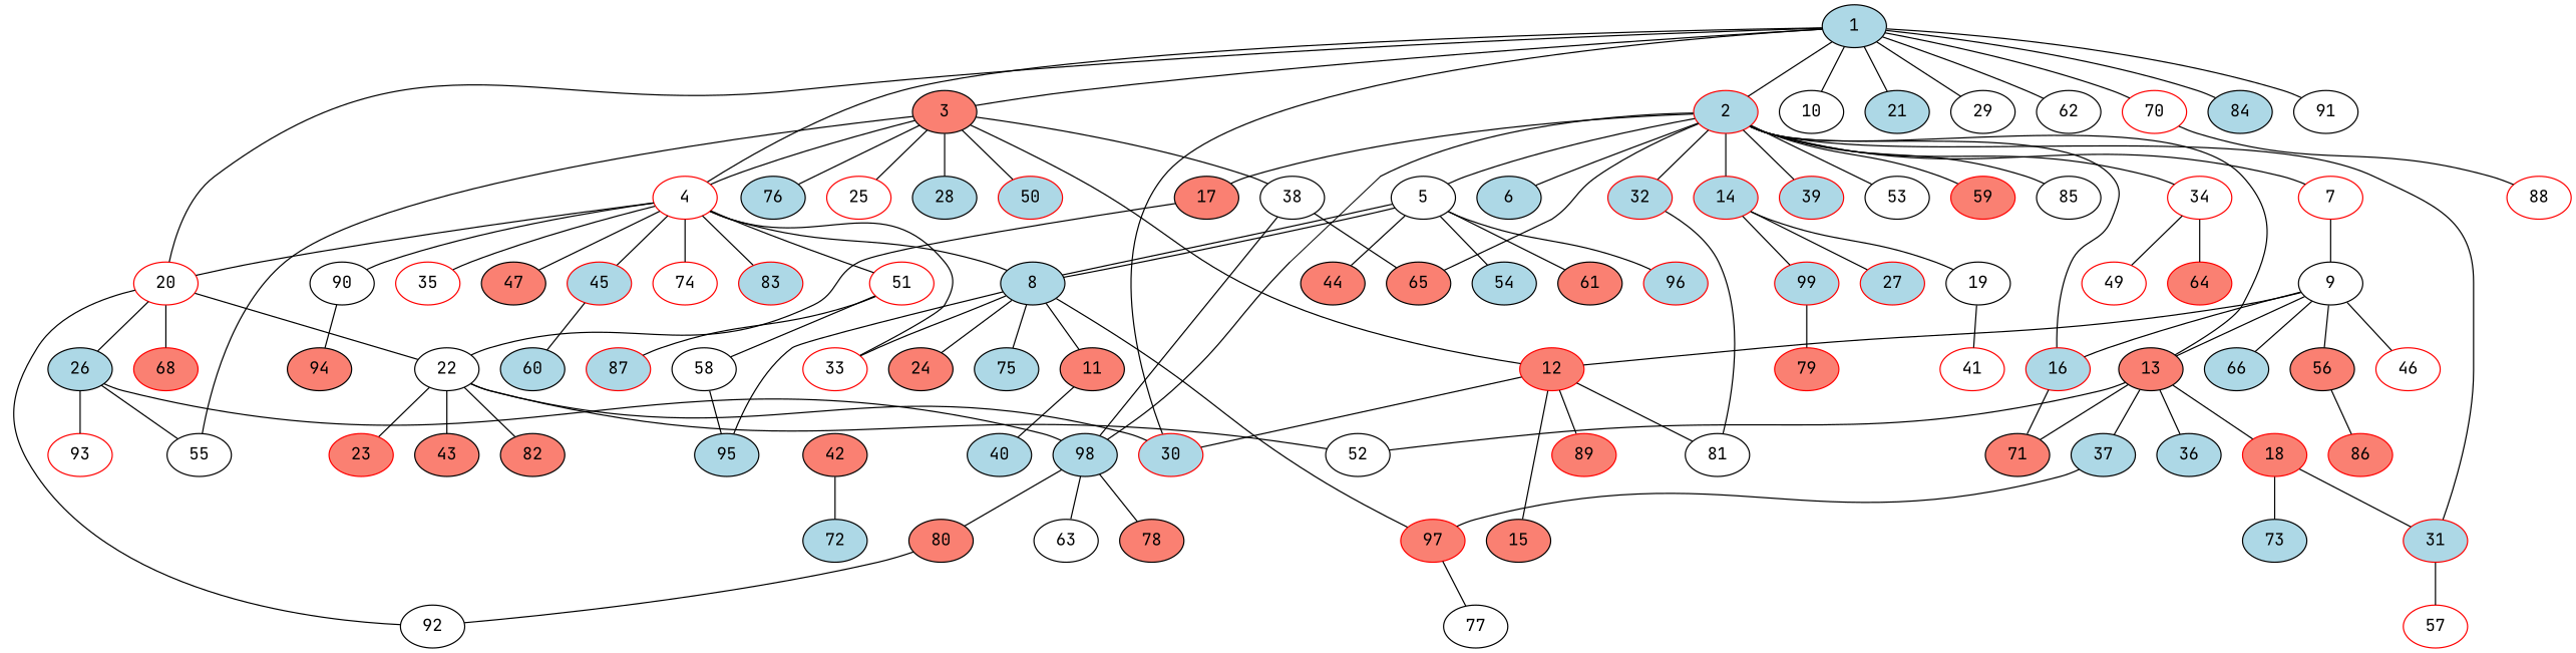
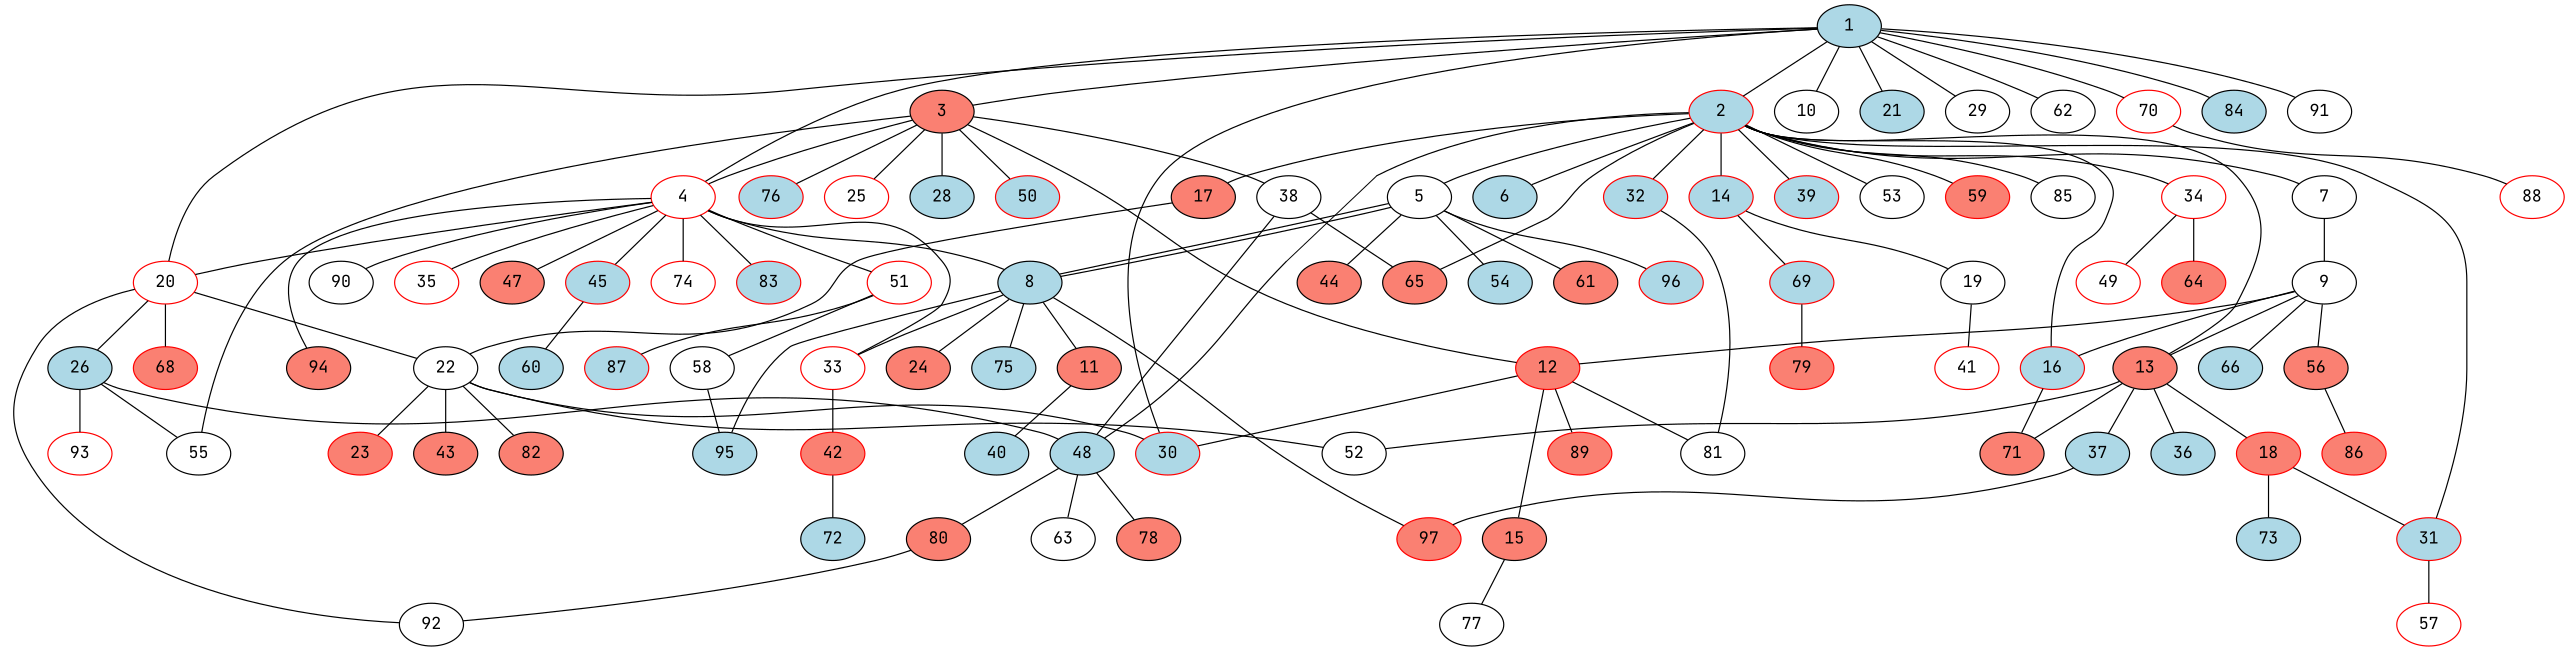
  graph {
    fontname="JetBrains Mono"
    node [color=black fillcolor=white fontname="JetBrains Mono" style=filled]
    edge [fontname="JetBrains Mono"]
    1 [fillcolor=lightblue]
    2 [color=red fillcolor=lightblue]
    3 [fillcolor=salmon]
    4 [color=red]
    10
    20 [color=red]
    21 [fillcolor=lightblue]
    29
    30 [color=red fillcolor=lightblue]
    62
    70 [color=red]
    84 [fillcolor=lightblue]
    91
    5
    6 [fillcolor=lightblue]
-   7 [color=red]
+   7
    13 [fillcolor=salmon]
    14 [color=red fillcolor=lightblue]
    16 [color=red fillcolor=lightblue]
    17 [fillcolor=salmon]
    31 [color=red fillcolor=lightblue]
    32 [color=red fillcolor=lightblue]
    34 [color=red]
    39 [color=red fillcolor=lightblue]
-   48 [fillcolor=lightblue label=98]
+   48 [fillcolor=lightblue]
    53
    59 [color=red fillcolor=salmon]
    65 [fillcolor=salmon]
    85
    12 [color=red fillcolor=salmon]
    25 [color=red]
    28 [fillcolor=lightblue]
    38
    50 [color=red fillcolor=lightblue]
    55
-   76 [fillcolor=lightblue]
+   76 [color=red fillcolor=lightblue]
    8 [fillcolor=lightblue]
    33 [color=red]
    35 [color=red]
    45 [color=red fillcolor=lightblue]
    47 [fillcolor=salmon]
    51 [color=red]
    74 [color=red]
    83 [color=red fillcolor=lightblue]
    90
    94 [fillcolor=salmon]
    22
    26 [fillcolor=lightblue]
    68 [color=red fillcolor=salmon]
    92
    88 [color=red]
    44 [fillcolor=salmon]
    54 [fillcolor=lightblue]
    61 [fillcolor=salmon]
    96 [color=red fillcolor=lightblue]
    9
    18 [color=red fillcolor=salmon]
    36 [fillcolor=lightblue]
    37 [fillcolor=lightblue]
    52
    71 [fillcolor=salmon]
    19
-   27 [color=red fillcolor=lightblue]
-   69 [color=red fillcolor=lightblue label=99]
+   69 [color=red fillcolor=lightblue]
    57 [color=red]
    81
    49 [color=red]
    64 [color=red fillcolor=salmon]
    63
    78 [fillcolor=salmon]
    80 [fillcolor=salmon]
    15 [fillcolor=salmon]
    89 [color=red fillcolor=salmon]
    11 [fillcolor=salmon]
    24 [fillcolor=salmon]
    n76 [color=red fillcolor=salmon label=97]
    75 [fillcolor=lightblue]
    95 [fillcolor=lightblue]
-   42 [fillcolor=salmon]
+   42 [color=red fillcolor=salmon]
    60 [fillcolor=lightblue]
    58
    87 [color=red fillcolor=lightblue]
-   46 [color=red]
    56 [fillcolor=salmon]
    66 [fillcolor=lightblue]
    40 [fillcolor=lightblue]
    77
    86 [color=red fillcolor=salmon]
    73 [fillcolor=lightblue]
    41 [color=red]
    79 [color=red fillcolor=salmon]
    23 [color=red fillcolor=salmon]
    43 [fillcolor=salmon]
    82 [fillcolor=salmon]
    93 [color=red]
    72 [fillcolor=lightblue]
    1 -- 2
    1 -- 3
    1 -- 4
    1 -- 10
    1 -- 20
    1 -- 21
    1 -- 29
    1 -- 30
    1 -- 62
    1 -- 70
    1 -- 84
    1 -- 91
    2 -- 5
    2 -- 6
    2 -- 7
    2 -- 13
    2 -- 14
    2 -- 16
    2 -- 17
    2 -- 31
    2 -- 32
    2 -- 34
    2 -- 39
    2 -- 48
    2 -- 53
    2 -- 59
    2 -- 65
    2 -- 85
    3 -- 4
    3 -- 12
    3 -- 25
    3 -- 28
    3 -- 38
    3 -- 50
    3 -- 55
    3 -- 76
    4 -- 20
    4 -- 8
    4 -- 33
    4 -- 35
    4 -- 45
    4 -- 47
    4 -- 51
    4 -- 74
    4 -- 83
    4 -- 90
-   90 -- 94
+   4 -- 94
    20 -- 22
    20 -- 26
    20 -- 68
    20 -- 92
    70 -- 88
    5 -- 8
    5 -- 8
    5 -- 44
    5 -- 54
    5 -- 61
    5 -- 96
    7 -- 9
    13 -- 18
    13 -- 36
    13 -- 37
    13 -- 52
    13 -- 71
    14 -- 19
-   14 -- 27
    14 -- 69
    16 -- 71
    17 -- 22
    31 -- 57
    32 -- 81
    34 -- 49
    34 -- 64
    48 -- 63
    48 -- 78
    48 -- 80
    12 -- 30
    12 -- 81
    12 -- 15
    12 -- 89
    38 -- 48
    38 -- 65
    8 -- 33
    8 -- 11
    8 -- 24
    8 -- n76
    8 -- 75
    8 -- 95
+   33 -- 42
    45 -- 60
    51 -- 58
    51 -- 87
    22 -- 30
    22 -- 52
    22 -- 23
    22 -- 43
    22 -- 82
    26 -- 48
    26 -- 55
    26 -- 93
    9 -- 13
    9 -- 16
    9 -- 12
-   9 -- 46
    9 -- 56
    9 -- 66
    18 -- 31
    18 -- 73
    37 -- n76
    19 -- 41
    69 -- 79
    80 -- 92
    11 -- 40
-   n76 -- 77
+   15 -- 77
    42 -- 72
    58 -- 95
    56 -- 86
  }
